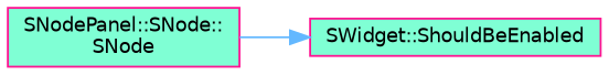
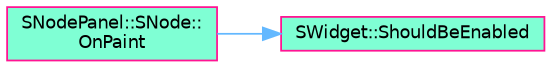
  digraph {
    rankdir=RL
    fontname="DejaVu Sans"
    node [color=deeppink fillcolor=aquamarine fontname="DejaVu Sans" fontsize=10 shape=box style=filled]
    n1 [fontcolor=black height=0.2 label="SWidget::ShouldBeEnabled" width=0.4]
-   n2 [height=0.2 label="SNodePanel::SNode::\lSNode" width=0.4]
+   n2 [height=0.2 label="SNodePanel::SNode::\lOnPaint" width=0.4]
    n1 -> n2 [color=steelblue1 dir=back fontname="DejaVu Sans" fontsize=10 labelfontname=Helvetica labelfontsize=10 style=solid]
  }
